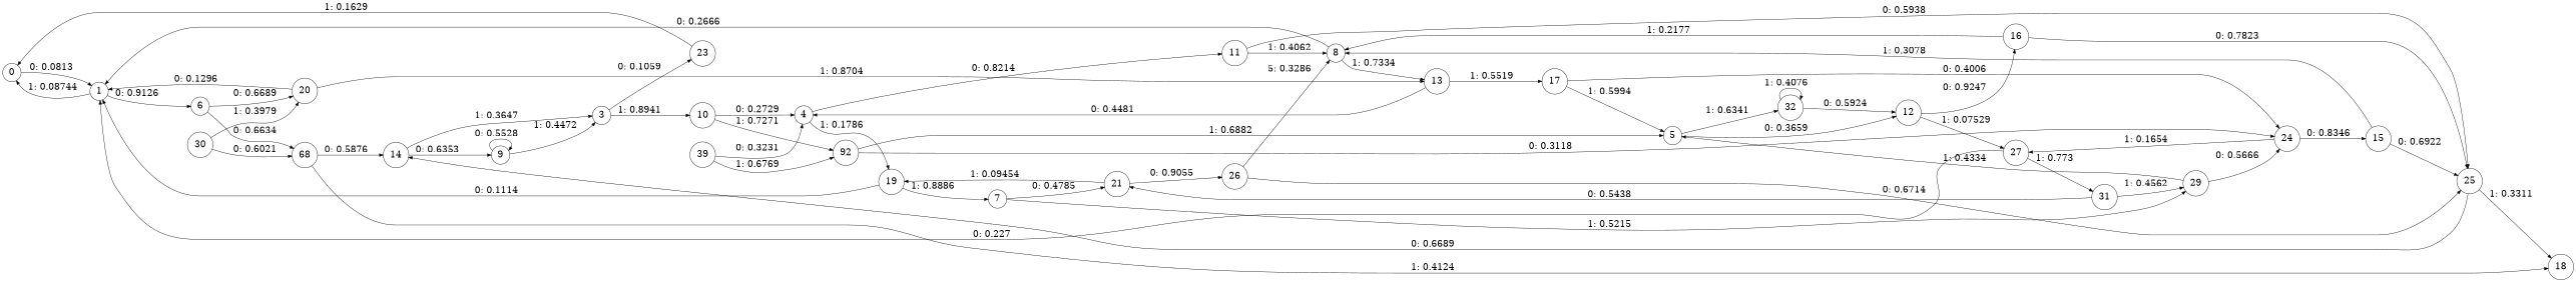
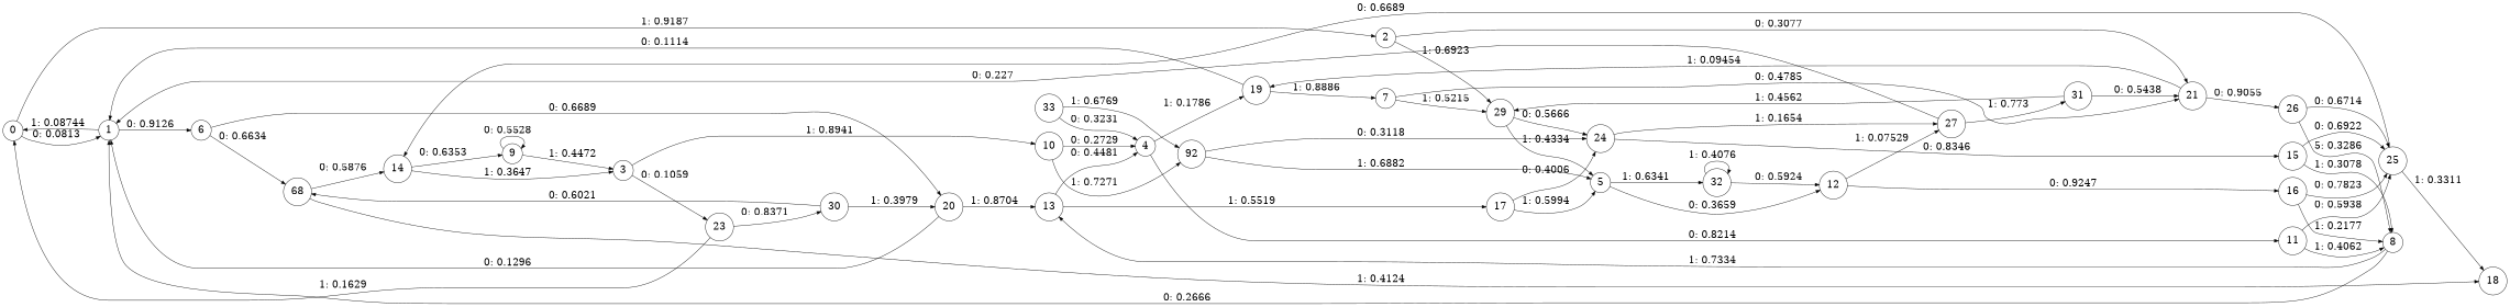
  digraph {
    rankdir=LR
    node [fontsize=24 shape=circle]
    edge [fontsize=24]
    0
    1
+   2
    6
    21
    29
    n7 [label=68]
    20
    19
    26
    5
    24
    14
    18
    13
    7
    8
    25
    12
    32
    27
    15
    3
    23
    10
    30
    4
    n28 [label=92]
    11
    16
    31
    9
    17
-   33 [label=39]
+   33
    0 -> 1 [label="0: 0.0813   "]
+   0 -> 2 [label="1: 0.9187   "]
    1 -> 0 [label="1: 0.08744  "]
    1 -> 6 [label="0: 0.9126   "]
+   2 -> 21 [label="0: 0.3077   "]
+   2 -> 29 [label="1: 0.6923   "]
    6 -> n7 [label="0: 0.6634   "]
    6 -> 20 [label="0: 0.6689   "]
    21 -> 19 [label="1: 0.09454  "]
    21 -> 26 [label="0: 0.9055   "]
    29 -> 5 [label="1: 0.4334   "]
    29 -> 24 [label="0: 0.5666   "]
    n7 -> 14 [label="0: 0.5876   "]
    n7 -> 18 [label="1: 0.4124   "]
    20 -> 1 [label="0: 0.1296   "]
    20 -> 13 [label="1: 0.8704   "]
    19 -> 1 [label="0: 0.1114   "]
    19 -> 7 [label="1: 0.8886   "]
    26 -> 8 [label="5: 0.3286   "]
    26 -> 25 [label="0: 0.6714   "]
    5 -> 12 [label="0: 0.3659   "]
    5 -> 32 [label="1: 0.6341   "]
    24 -> 27 [label="1: 0.1654   "]
    24 -> 15 [label="0: 0.8346   "]
    14 -> 3 [label="1: 0.3647   "]
    14 -> 9 [label="0: 0.6353   "]
    13 -> 4 [label="0: 0.4481   "]
    13 -> 17 [label="1: 0.5519   "]
    7 -> 21 [label="0: 0.4785   "]
    7 -> 29 [label="1: 0.5215   "]
    8 -> 1 [label="0: 0.2666   "]
    8 -> 13 [label="1: 0.7334   "]
    25 -> 14 [label="0: 0.6689   "]
    25 -> 18 [label="1: 0.3311   "]
    12 -> 27 [label="1: 0.07529  "]
    12 -> 16 [label="0: 0.9247   "]
    32 -> 12 [label="0: 0.5924   "]
    32 -> 32 [label="1: 0.4076   "]
    27 -> 1 [label="0: 0.227    "]
    27 -> 31 [label="1: 0.773    "]
    15 -> 8 [label="1: 0.3078   "]
    15 -> 25 [label="0: 0.6922   "]
    3 -> 23 [label="0: 0.1059   "]
    3 -> 10 [label="1: 0.8941   "]
    23 -> 0 [label="1: 0.1629   "]
+   23 -> 30 [label="0: 0.8371   "]
    10 -> 4 [label="0: 0.2729   "]
    10 -> n28 [label="1: 0.7271   "]
    30 -> n7 [label="0: 0.6021   "]
    30 -> 20 [label="1: 0.3979   "]
    4 -> 19 [label="1: 0.1786   "]
    4 -> 11 [label="0: 0.8214   "]
    n28 -> 5 [label="1: 0.6882   "]
    n28 -> 24 [label="0: 0.3118   "]
    11 -> 8 [label="1: 0.4062   "]
    11 -> 25 [label="0: 0.5938   "]
    16 -> 8 [label="1: 0.2177   "]
    16 -> 25 [label="0: 0.7823   "]
    31 -> 21 [label="0: 0.5438   "]
    31 -> 29 [label="1: 0.4562   "]
    9 -> 3 [label="1: 0.4472   "]
    9 -> 9 [label="0: 0.5528   "]
    17 -> 5 [label="1: 0.5994   "]
    17 -> 24 [label="0: 0.4006   "]
    33 -> 4 [label="0: 0.3231   "]
    33 -> n28 [label="1: 0.6769   "]
  }
